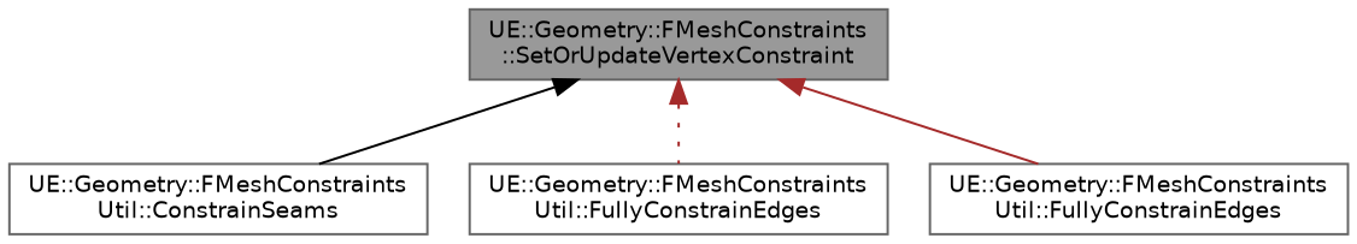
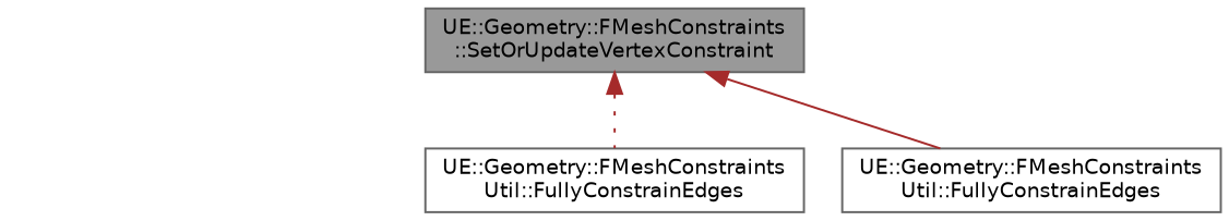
  digraph {
    rankdir=TB
    node [color=grey40 fillcolor=white fontname=Helvetica fontsize=10 shape=box style=filled]
    edge [color=brown dir=back fontname=Helvetica fontsize=10 labelfontname=Helvetica labelfontsize=10 style=solid]
    n1 [color=gray40 fillcolor=grey60 fontcolor=black height=0.2 label="UE::Geometry::FMeshConstraints\l::SetOrUpdateVertexConstraint" width=0.4]
-   n2 [height=0.2 label="UE::Geometry::FMeshConstraints\lUtil::ConstrainSeams" width=0.4]
    n3 [height=0.2 label="UE::Geometry::FMeshConstraints\lUtil::FullyConstrainEdges" width=0.4]
    n4 [height=0.2 label="UE::Geometry::FMeshConstraints\lUtil::FullyConstrainEdges" width=0.4]
-   n1 -> n2 [color=black]
    n1 -> n3 [style=dotted]
    n1 -> n4
  }
